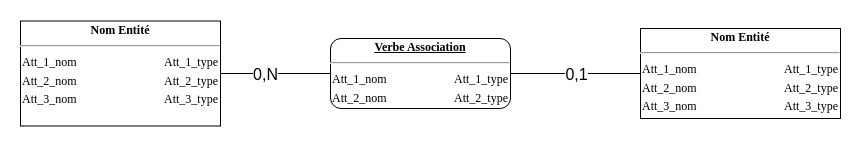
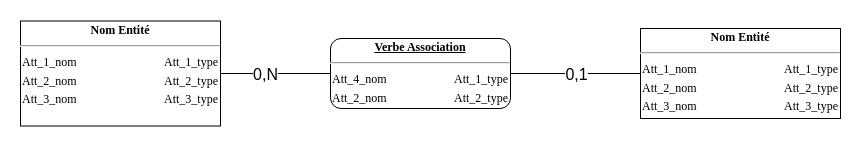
  <mxCell id="0" />
  <mxCell id="1" parent="0" />
  <mxCell id="2" value="&lt;div style=&quot;box-sizing: border-box ; width: 100% ; padding: 2px&quot;&gt;&lt;b&gt;&lt;span style=&quot;background-color: rgb(255 , 255 , 255)&quot;&gt;Nom Entité&lt;/span&gt;&lt;/b&gt;&lt;/div&gt;&lt;hr&gt;&lt;table style=&quot;width: 100% ; font-size: 1em&quot; cellpadding=&quot;2&quot; cellspacing=&quot;0&quot;&gt;&lt;tbody&gt;&lt;tr&gt;&lt;td style=&quot;text-align: left&quot;&gt;Att_1_nom&lt;/td&gt;&lt;td style=&quot;text-align: right&quot;&gt;Att_1_type&lt;br&gt;&lt;/td&gt;&lt;/tr&gt;&lt;tr&gt;&lt;td style=&quot;text-align: left&quot;&gt;Att_2_nom&lt;br&gt;&lt;/td&gt;&lt;td style=&quot;text-align: right&quot;&gt;Att_2_type&lt;br&gt;&lt;/td&gt;&lt;/tr&gt;&lt;tr&gt;&lt;td style=&quot;text-align: left&quot;&gt;Att_3_nom&lt;br&gt;&lt;/td&gt;&lt;td style=&quot;text-align: right&quot;&gt;Att_3_type&lt;br&gt;&lt;/td&gt;&lt;/tr&gt;&lt;/tbody&gt;&lt;/table&gt;" style="verticalAlign=top;align=center;overflow=fill;html=1;rounded=0;shadow=0;comic=0;labelBackgroundColor=none;strokeColor=#000000;strokeWidth=1;fillColor=#ffffff;fontFamily=Verdana;fontSize=12;fontColor=#000000;" parent="1" vertex="1"><mxGeometry x="20" y="20.5" width="200" height="105" as="geometry" /></mxCell>
  <mxCell id="3" style="edgeStyle=orthogonalEdgeStyle;html=1;labelBackgroundColor=none;startArrow=none;endArrow=none;fontFamily=Verdana;fontSize=12;align=left;exitX=1;exitY=0.5;exitDx=0;exitDy=0;entryX=0;entryY=0.5;entryDx=0;entryDy=0;startFill=0;endFill=0;rounded=0;" parent="1" source="2" target="5" edge="1"><mxGeometry relative="1" as="geometry"><mxPoint x="370" y="73" as="targetPoint" /></mxGeometry></mxCell>
  <mxCell id="4" value="0,N" style="text;html=1;resizable=0;points=[];align=center;verticalAlign=middle;labelBackgroundColor=#ffffff;direction=south;fontSize=16;" parent="3" vertex="1" connectable="0"><mxGeometry x="-0.77" y="-1" relative="1" as="geometry"><mxPoint x="31" y="-1" as="offset" /></mxGeometry></mxCell>
- <mxCell id="5" value="&lt;div style=&quot;box-sizing: border-box ; width: 100% ; padding: 2px&quot;&gt;&lt;b&gt;&lt;u style=&quot;background-color: rgb(255 , 255 , 255)&quot;&gt;Verbe Association&lt;/u&gt;&lt;/b&gt;&lt;/div&gt;&lt;hr&gt;&lt;table style=&quot;width: 100% ; font-size: 1em&quot; cellpadding=&quot;2&quot; cellspacing=&quot;0&quot;&gt;&lt;tbody&gt;&lt;tr&gt;&lt;td style=&quot;text-align: left&quot;&gt;Att_1_nom&lt;/td&gt;&lt;td style=&quot;text-align: right&quot;&gt;Att_1_type&lt;br&gt;&lt;/td&gt;&lt;/tr&gt;&lt;tr&gt;&lt;td style=&quot;text-align: left&quot;&gt;Att_2_nom&lt;br&gt;&lt;/td&gt;&lt;td style=&quot;text-align: right&quot;&gt;Att_2_type&lt;br&gt;&lt;/td&gt;&lt;/tr&gt;&lt;/tbody&gt;&lt;/table&gt;" style="verticalAlign=top;align=center;overflow=fill;html=1;rounded=1;shadow=0;comic=0;labelBackgroundColor=none;strokeColor=#000000;strokeWidth=1;fillColor=#ffffff;fontFamily=Verdana;fontSize=12;fontColor=#000000;" parent="1" vertex="1"><mxGeometry x="330" y="38" width="180" height="70" as="geometry" /></mxCell>
+ <mxCell id="5" value="&lt;div style=&quot;box-sizing: border-box ; width: 100% ; padding: 2px&quot;&gt;&lt;b&gt;&lt;u style=&quot;background-color: rgb(255 , 255 , 255)&quot;&gt;Verbe Association&lt;/u&gt;&lt;/b&gt;&lt;/div&gt;&lt;hr&gt;&lt;table style=&quot;width: 100% ; font-size: 1em&quot; cellpadding=&quot;2&quot; cellspacing=&quot;0&quot;&gt;&lt;tbody&gt;&lt;tr&gt;&lt;td style=&quot;text-align: left&quot;&gt;Att_4_nom&lt;/td&gt;&lt;td style=&quot;text-align: right&quot;&gt;Att_1_type&lt;br&gt;&lt;/td&gt;&lt;/tr&gt;&lt;tr&gt;&lt;td style=&quot;text-align: left&quot;&gt;Att_2_nom&lt;br&gt;&lt;/td&gt;&lt;td style=&quot;text-align: right&quot;&gt;Att_2_type&lt;br&gt;&lt;/td&gt;&lt;/tr&gt;&lt;/tbody&gt;&lt;/table&gt;" style="verticalAlign=top;align=center;overflow=fill;html=1;rounded=1;shadow=0;comic=0;labelBackgroundColor=none;strokeColor=#000000;strokeWidth=1;fillColor=#ffffff;fontFamily=Verdana;fontSize=12;fontColor=#000000;" parent="1" vertex="1"><mxGeometry x="330" y="38" width="180" height="70" as="geometry" /></mxCell>
  <mxCell id="6" value="" style="edgeStyle=orthogonalEdgeStyle;rounded=0;orthogonalLoop=1;jettySize=auto;html=1;startArrow=none;startFill=0;endArrow=none;endFill=0;" parent="1" source="8" target="5" edge="1"><mxGeometry relative="1" as="geometry" /></mxCell>
  <mxCell id="7" value="0,1" style="text;html=1;resizable=0;points=[];align=center;verticalAlign=middle;labelBackgroundColor=#ffffff;fontSize=16;" parent="6" vertex="1" connectable="0"><mxGeometry x="-0.646" relative="1" as="geometry"><mxPoint x="-42" as="offset" /></mxGeometry></mxCell>
  <mxCell id="8" value="&lt;div style=&quot;box-sizing: border-box ; width: 100% ; padding: 2px&quot;&gt;&lt;b&gt;&lt;span style=&quot;background-color: rgb(255 , 255 , 255)&quot;&gt;Nom Entité&lt;/span&gt;&lt;/b&gt;&lt;/div&gt;&lt;hr&gt;&lt;table style=&quot;width: 100% ; font-size: 1em&quot; cellpadding=&quot;2&quot; cellspacing=&quot;0&quot;&gt;&lt;tbody&gt;&lt;tr&gt;&lt;td style=&quot;text-align: left&quot;&gt;Att_1_nom&lt;/td&gt;&lt;td style=&quot;text-align: right&quot;&gt;Att_1_type&lt;br&gt;&lt;/td&gt;&lt;/tr&gt;&lt;tr&gt;&lt;td style=&quot;text-align: left&quot;&gt;Att_2_nom&lt;br&gt;&lt;/td&gt;&lt;td style=&quot;text-align: right&quot;&gt;Att_2_type&lt;br&gt;&lt;/td&gt;&lt;/tr&gt;&lt;tr&gt;&lt;td style=&quot;text-align: left&quot;&gt;Att_3_nom&lt;/td&gt;&lt;td style=&quot;text-align: right&quot;&gt;Att_3_type&lt;br&gt;&lt;/td&gt;&lt;/tr&gt;&lt;/tbody&gt;&lt;/table&gt;" style="verticalAlign=top;align=center;overflow=fill;html=1;rounded=0;shadow=0;comic=0;labelBackgroundColor=none;strokeColor=#000000;strokeWidth=1;fillColor=#ffffff;fontFamily=Verdana;fontSize=12;fontColor=#000000;" parent="1" vertex="1"><mxGeometry x="640" y="28" width="200" height="90" as="geometry" /></mxCell>
